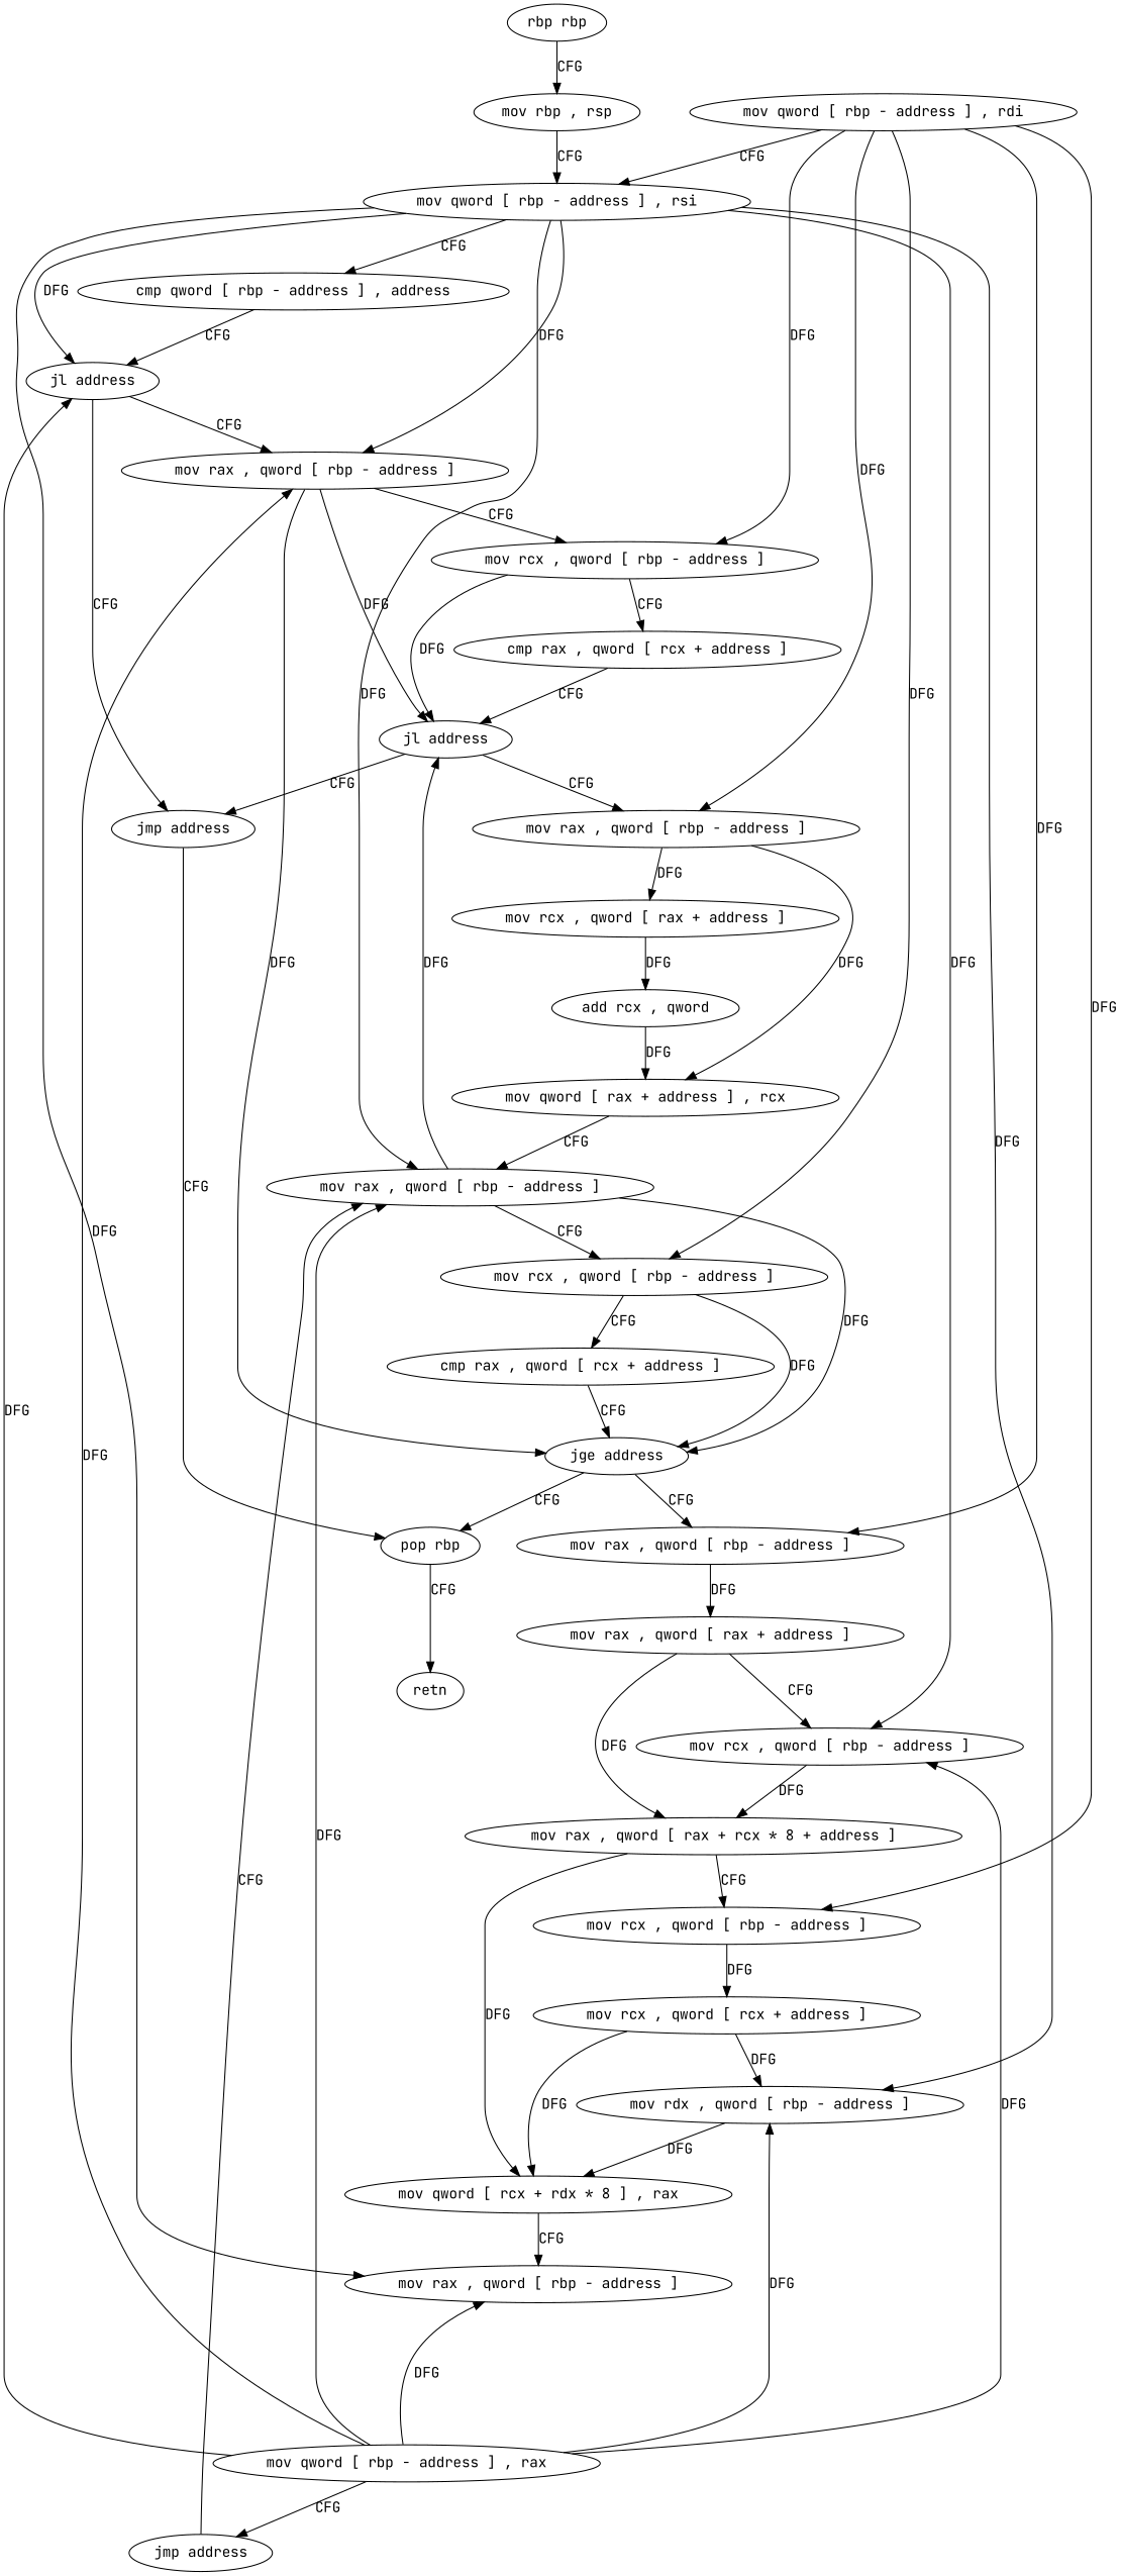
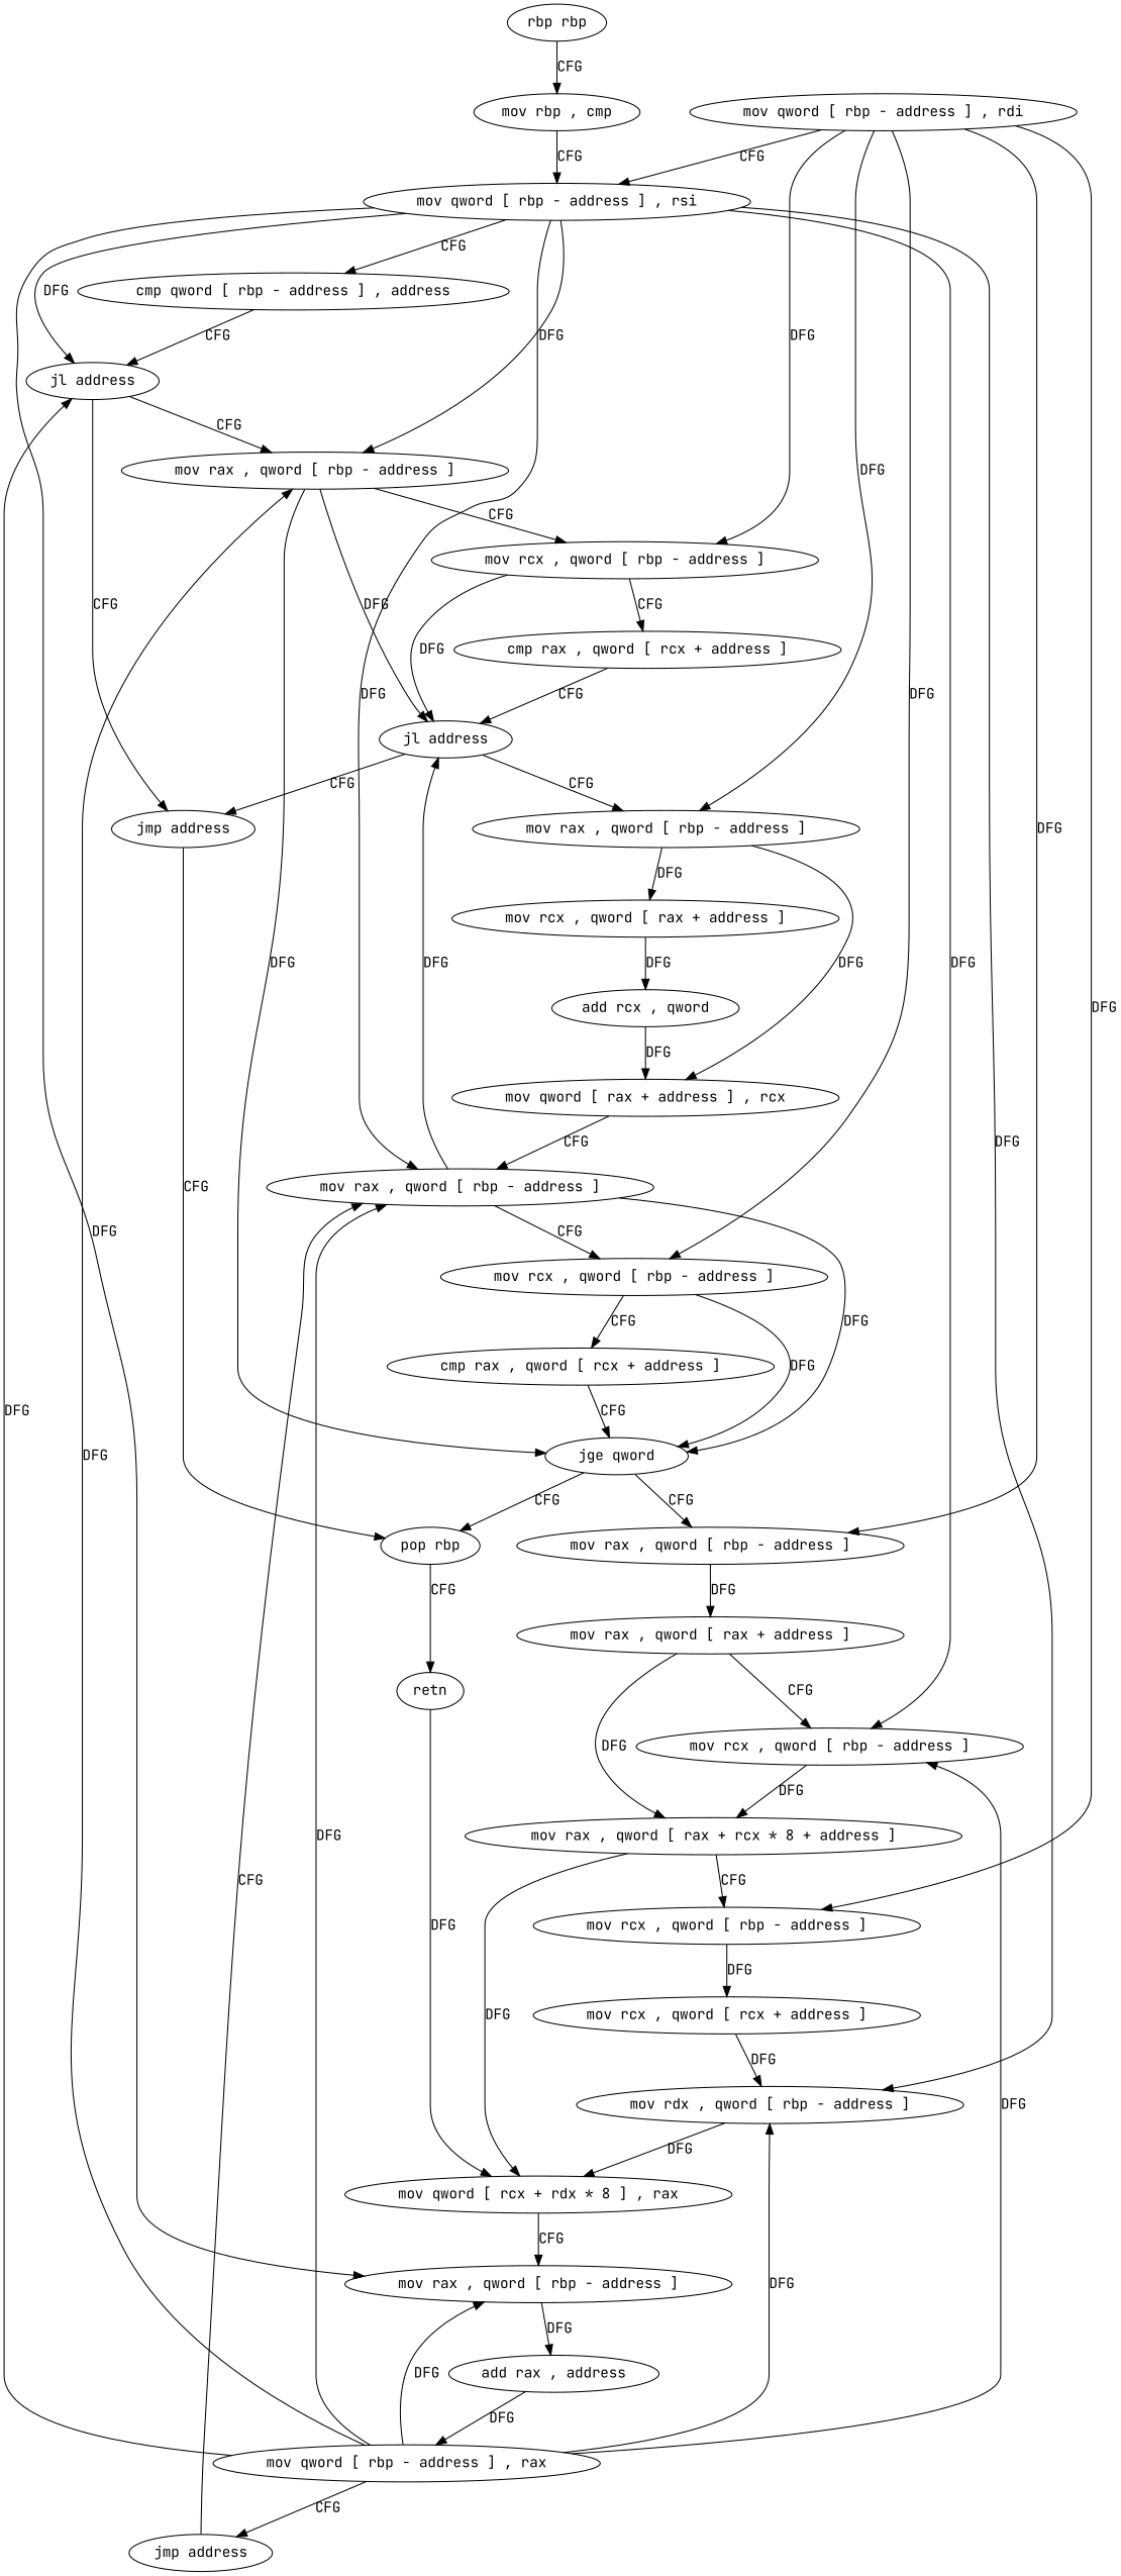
  digraph {
    fontname="JetBrains Mono"
    node [fontname="JetBrains Mono"]
    edge [fontname="JetBrains Mono"]
    n1 [label="rbp rbp"]
-   n2 [label="mov rbp , rsp"]
+   n2 [label="mov rbp , cmp"]
    n3 [label="mov qword [ rbp - address ] , rsi"]
    n4 [label="mov qword [ rbp - address ] , rdi"]
    n5 [label="mov rcx , qword [ rbp - address ]"]
    n6 [label="mov rax , qword [ rbp - address ]"]
    n7 [label="mov rax , qword [ rbp - address ]"]
    n8 [label="mov rcx , qword [ rbp - address ]"]
    n9 [label="mov rcx , qword [ rbp - address ]"]
    n10 [label="cmp qword [ rbp - address ] , address"]
    n11 [label="jl address"]
    n12 [label="mov rax , qword [ rbp - address ]"]
    n13 [label="mov rax , qword [ rbp - address ]"]
    n14 [label="mov rcx , qword [ rbp - address ]"]
    n15 [label="mov rdx , qword [ rbp - address ]"]
    n16 [label="mov rax , qword [ rbp - address ]"]
    n17 [label="jl address"]
    n18 [label="cmp rax , qword [ rcx + address ]"]
    n19 [label="mov rcx , qword [ rax + address ]"]
    n20 [label="mov qword [ rax + address ] , rcx"]
    n21 [label="mov rax , qword [ rax + address ]"]
    n22 [label="mov rcx , qword [ rcx + address ]"]
-   n23 [label="jge address"]
+   n23 [label="jge qword"]
    n24 [label="cmp rax , qword [ rcx + address ]"]
    n25 [label="jmp address"]
    n26 [label="mov rax , qword [ rax + rcx * 8 + address ]"]
    n27 [label="mov qword [ rcx + rdx * 8 ] , rax"]
+   n28 [label="add rax , address"]
    n29 [label="pop rbp"]
    n30 [label=retn]
    n31 [label="add rcx , qword"]
    n32 [label="mov qword [ rbp - address ] , rax"]
    n33 [label="jmp address"]
    n1 -> n2 [label=CFG]
    n2 -> n3 [label=CFG]
    n3 -> n10 [label=CFG]
    n3 -> n11 [label=DFG]
    n3 -> n12 [label=DFG]
    n3 -> n13 [label=DFG]
    n3 -> n14 [label=DFG]
    n3 -> n15 [label=DFG]
    n3 -> n16 [label=DFG]
    n4 -> n3 [label=CFG]
    n4 -> n5 [label=DFG]
    n4 -> n6 [label=DFG]
    n4 -> n7 [label=DFG]
    n4 -> n8 [label=DFG]
    n4 -> n9 [label=DFG]
    n5 -> n17 [label=DFG]
    n5 -> n18 [label=CFG]
    n6 -> n19 [label=DFG]
    n6 -> n20 [label=DFG]
    n7 -> n21 [label=DFG]
    n8 -> n22 [label=DFG]
    n9 -> n23 [label=DFG]
    n9 -> n24 [label=CFG]
    n10 -> n11 [label=CFG]
    n11 -> n12 [label=CFG]
    n11 -> n25 [label=CFG]
    n12 -> n5 [label=CFG]
    n12 -> n17 [label=DFG]
    n12 -> n23 [label=DFG]
    n13 -> n9 [label=CFG]
    n13 -> n17 [label=DFG]
    n13 -> n23 [label=DFG]
    n14 -> n26 [label=DFG]
    n15 -> n27 [label=DFG]
+   n16 -> n28 [label=DFG]
    n17 -> n6 [label=CFG]
    n17 -> n25 [label=CFG]
    n18 -> n17 [label=CFG]
    n19 -> n31 [label=DFG]
    n20 -> n13 [label=CFG]
    n21 -> n14 [label=CFG]
    n21 -> n26 [label=DFG]
    n22 -> n15 [label=DFG]
-   n22 -> n27 [label=DFG]
+   n30 -> n27 [label=DFG]
    n23 -> n7 [label=CFG]
    n23 -> n29 [label=CFG]
    n24 -> n23 [label=CFG]
    n25 -> n29 [label=CFG]
    n26 -> n8 [label=CFG]
    n26 -> n27 [label=DFG]
    n27 -> n16 [label=CFG]
+   n28 -> n32 [label=DFG]
    n29 -> n30 [label=CFG]
    n31 -> n20 [label=DFG]
    n32 -> n11 [label=DFG]
    n32 -> n12 [label=DFG]
    n32 -> n13 [label=DFG]
    n32 -> n14 [label=DFG]
    n32 -> n15 [label=DFG]
    n32 -> n16 [label=DFG]
    n32 -> n33 [label=CFG]
    n33 -> n13 [label=CFG]
  }
